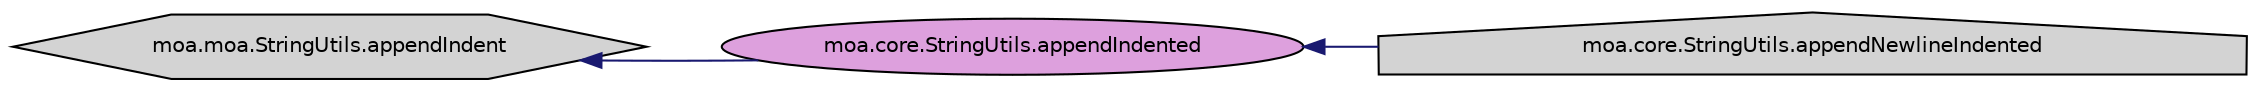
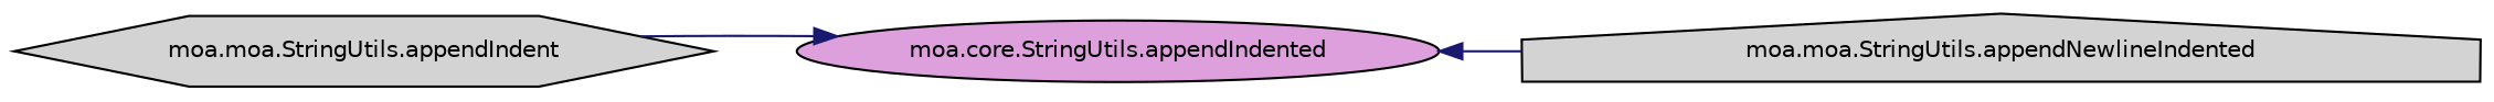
  digraph {
    rankdir=LR
    node [color=black fillcolor=lightgrey fontname=Helvetica fontsize=10 style=filled]
    edge [color=midnightblue dir=back fontname=Helvetica fontsize=10 labelfontname=Helvetica labelfontsize=10 style=solid]
    n1 [fontcolor=black height=0.2 label="moa.moa.StringUtils.appendIndent" shape=hexagon width=0.4]
    n2 [fillcolor=plum height=0.2 label="moa.core.StringUtils.appendIndented" shape=ellipse width=0.4]
-   n3 [height=0.2 label="moa.core.StringUtils.appendNewlineIndented" shape=house width=0.4]
-   n1 -> n2
+   n3 [height=0.2 label="moa.moa.StringUtils.appendNewlineIndented" shape=house width=0.4]
+   n2 -> n1
    n2 -> n3
  }
